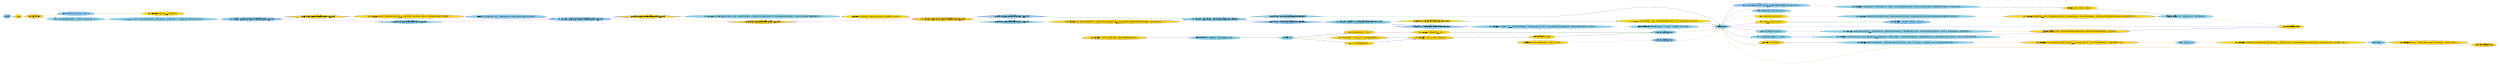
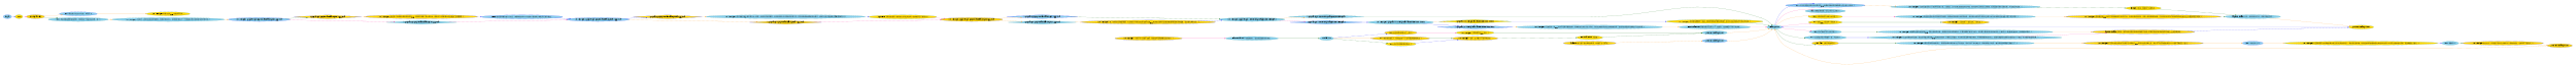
  digraph {
    fontname="DejaVu Sans"
    rankdir=LR
    node [color=teal fillcolor=skyblue fontname="DejaVu Sans" style=filled]
    edge [color=darkorange fontname="DejaVu Sans"]
    n1 [color=blue label=START]
    n2 [fillcolor=gold label=input]
    n3 [color=blue fillcolor=gold label=lorryfinaleswitch]
    n4 [color=blue label="You: “我觉得没什么好讨论的。”[离开。]"]
    n5 [label="You: “看起来像是警察该做的事。你觉得这一切是怎么回事，金？”"]
    n6 [color=blue fillcolor=gold label="You: “那里有很多女人。特别是对于一个女司机的驾驶舱来说。”"]
    n7 [color=blue fillcolor=gold label="Kim Kitsuragi: “是的，这个嘛……”他不再言语。"]
    n8 [fillcolor=gold label="Esprit de Corps: 不重要？"]
    n9 [label="Kim Kitsuragi: “我们应该回到凶杀案上。看看乔伊斯对私刑有什么可以说的。等今天的工作结束之后，我给警局去个电话，建议我们的缉毒部门调查一下。”"]
    n10 [color=blue fillcolor=gold label="Kim Kitsuragi: “已经有充足的理由可以展开正式调查了——等我们这里完事之后。我们可*不想*被困在那里……”他停下来想了一会儿。"]
    n11 [color=blue label="You: “你在想什么？”"]
    n12 [label="Kim Kitsuragi: “还有最后一件——但并不是最不重要的事，看来哈迪兄弟认识这个司机，我们也知道私刑发生的时候她在场。这也许这就是我们要找的工会的联系。”"]
    n13 [label="Esprit de Corps: 调查和案件*合而为一*，他想到。这的确是个不得了的发现。"]
    n14 [label=littlemainhub]
    n15 [label="Untitled hub"]
    n16 [color=blue fillcolor=gold label="You: “也许电影业也参合了一脚？”"]
    n17 [fillcolor=gold label="You: “也许交易商是某种影迷。”"]
    n18 [fillcolor=gold label="Kim Kitsuragi: “要我说的话——没有。”"]
    n19 [label="Jump to: [littlemainhub]"]
    n20 [color=blue label="Kim Kitsuragi: Variable[\"jam.abandoned_seen_article\"] == true"]
    n21 [color=blue fillcolor=gold label="Variable[\"jam.abandoned_seen_article\"] == true" shape=diamond]
    n22 [color=blue fillcolor=gold label="!(Variable[\"jam.abandoned_seen_article\"] == true)" shape=diamond]
    n23 [label="Kim Kitsuragi: “我不确定ULAN频率是怎么一回事，但是说不定很重要。也许这是車队之间更好的联系方式，同时还能避免频繁的流血事件，或者它以前可能是接入RCM网络的……”"]
    n24 [color=blue fillcolor=gold label="Kim Kitsuragi: Variable[\"jam.abandoned_seen_maps\"] == true"]
    n25 [fillcolor=gold label="Half Light: 窃听你的通话？你跟你们分局之间的吗？这种前景让人担忧……"]
    n26 [label="Variable[\"jam.abandoned_seen_maps\"] == true" shape=diamond]
    n27 [color=blue label="!(Variable[\"jam.abandoned_seen_maps\"] == true)" shape=diamond]
    n28 [label="Kim Kitsuragi: “我们没有找到任何*决定性*的证据，能把他们跟走私行动联系起来，但是我有点怀疑艾弗拉特·克莱尔会完全无视这些在他鼻子底下发生的事。”"]
    n29 [color=blue fillcolor=gold label="Kim Kitsuragi: “我的建议是——我们尽可能地利用它来对抗工会。来达到我们的目的。这是一条滑溜溜的鳗鱼，不过也许我们可以*间接地*压制住他们……在将来的某个时候。”"]
    n30 [label="Reaction Speed: 总之：这是未来的方向，而且可能很不错。"]
    n31 [fillcolor=gold label="Kim Kitsuragi: “还有最后重要的一点是，我们发现的是*露比的車厢*。这与工会之间存在不可否认的关联。”"]
    n32 [label="You: “工会真是深陷于周围的一切，不是吗？”"]
    n33 [label="You: “那电影海报呢？它们又有什么关联？”"]
    n34 [color=blue label="You: “卡拉洁对露比的看法也许是对的——她看起来确实跟車厢海报上的女孩十分相似。”"]
    n35 [fillcolor=gold label="You: “好吧——汇总完毕？”[离开。]"]
    n36 [color=blue fillcolor=gold label="You: “RCM会展开调查吗？”"]
    n37 [label="You: “所以*确实*跟工会有关联。”"]
    n38 [fillcolor=gold label="You: “你觉得这跟工会有什么关联？”"]
    n39 [color=blue fillcolor=gold label="Kim Kitsuragi: “我对那个无线电发报机特别好奇——特别是它连接了那么多电台。看来这个所谓的毒品交易真是广泛撒网啊。”"]
    n40 [color=blue label="Logic: 这就意味着资金十分充足。像那样的技术……肯定有个重量级人物在为它提供资金。"]
    n41 [label="Kim Kitsuragi: “以这样那样的方式吧，他们似乎是这样没错——如果没有别的，从逻辑上讲是的。不过我们在这里停留的期间，不用指望能查出些什么。最多也就是我们用来对付他们的一个角度。作为额外附加的把柄。”"]
    n42 [color=blue fillcolor=gold label="Reaction Speed: 意思是：像艾弗拉特那种狡猾的泥鳅是不会被一群警察和他们在乘坐舱里找到的一点东西抓住的。"]
    n43 [color=blue fillcolor=gold label="Kim Kitsuragi: “尽管……它们很*优雅*，我还是不觉得跟毒品交易有关。”"]
    n44 [label="Electrochemistry: 别被糊弄了，欲望总是能发挥作用的。"]
    n45 [label="Kim Kitsuragi: Variable[\"TASK.confront_hardie_about_drug_trade\"]"]
    n46 [color=blue label="Variable[\"TASK.confront_hardie_about_drug_trade\"]" shape=diamond]
    n47 [label="!(Variable[\"TASK.confront_hardie_about_drug_trade\"])" shape=diamond]
    n48 [label="Kim Kitsuragi: Variable[\"whirling.hardie_went_through_ruby_info\"]"]
    n49 [fillcolor=gold label="Variable[\"whirling.hardie_went_through_ruby_info\"]" shape=diamond]
    n50 [color=blue label="!(Variable[\"whirling.hardie_went_through_ruby_info\"])" shape=diamond]
    n51 [fillcolor=gold label="Kim Kitsuragi: 警督点点头——但他并不高兴。"]
    n52 [label="Kim Kitsuragi: “也许你是对的……”他停下来想了想。“老实说，这个联系让我感觉有些可疑。我宁愿不去分析别人的情绪。也许是因为我不太擅长吧，不过还是不愿意。”"]
    n53 [fillcolor=gold label="Empathy: 其实，他做得一点都不差。"]
    n54 [label="Kim Kitsuragi: “说实话，从我们目前的发现来看，我真的有点担心。证据似乎指向了一个特别庞大而又组织有序的经营活动。”"]
    n55 [color=blue label="Kim Kitsuragi: Variable[\"jam.abandoned_seen_radio\"] == true"]
    n56 [color=blue fillcolor=gold label="Variable[\"jam.abandoned_seen_radio\"] == true" shape=diamond]
    n57 [label="!(Variable[\"jam.abandoned_seen_radio\"] == true)" shape=diamond]
    n58 [color=blue fillcolor=gold label="Kim Kitsuragi: “哦，还有我们发现的地图。它们揭示了经营活动的*地理*范围——看来他们使用了废弃的隧道和通道来保持隐蔽。这是很有用的信息。”"]
-   n59 [color=blue label="Kim Kitsuragi: “汇总结束，”他点点头。“你先走。”"]
+   n59 [color=blue fillcolor=gold label="Kim Kitsuragi: “汇总结束，”他点点头。“你先走。”"]
    n60 [label="You: “腐败吗？”"]
    n61 [color=blue fillcolor=gold label="Kim Kitsuragi: 他点点头。“我还是不喜欢让内务部介入调查的想法。这样帮不了任何人。”"]
    n62 [color=blue fillcolor=gold label="Jump to: [littlemainhub]"]
    n63 [fillcolor=gold label="Jump to: [littlemainhub]"]
    n64 [color=blue fillcolor=gold label="Rhetoric: 他只是不喜欢薄弱的联系。特别是*这一类*的。"]
    n65 [color=blue label="Jump to: [littlemainhub]"]
    n66 [fillcolor=gold label="Kim Kitsuragi: “还没有展开任何调查的事实就已经引起我的深思了。我的意思是调查。特别是如果马德雷集团也牵扯其中的话……我无法想象他们没有。这的确很让人担心。”"]
    n67 [label="Kim Kitsuragi: “就像乔伊斯告诉我们的——逻辑上是这样没错。但是我们待在这里的时候，不要指望能打破这个缺口。充其量只是我们拿来对他们的一个角度……来达到其他目的。作为额外的弹药。”"]
    n1 -> n2 [color=blue]
    n2 -> n3 [color=deeppink]
    n3 -> n4
    n3 -> n5 [color=darkgreen]
    n4 -> n51
    n5 -> n54
    n6 -> n7 [color=darkgreen]
    n7 -> n8 [color=darkgreen]
    n8 -> n19 [color=darkgreen]
    n9 -> n10
    n10 -> n11
    n11 -> n66
    n12 -> n13
    n13 -> n14 [color=deeppink]
    n14 -> n32 [color=darkgreen]
    n14 -> n33 [color=deeppink]
    n14 -> n34 [color=blue]
    n14 -> n35 [color=deeppink]
    n14 -> n36 [color=darkgreen]
    n14 -> n37 [color=deeppink]
    n14 -> n38
    n15 -> n6
    n15 -> n16 [color=blue]
    n15 -> n17 [color=darkgreen]
    n16 -> n18 [color=deeppink]
    n17 -> n7 [color=blue]
    n18 -> n19 [color=darkgreen]
    n19 -> n14
    n20 -> n21 [color=blue]
    n20 -> n22
    n21 -> n23
    n22 -> n24 [color=deeppink]
    n23 -> n25 [color=blue]
    n24 -> n26
    n24 -> n27
    n25 -> n24 [color=deeppink]
    n26 -> n58
    n27 -> n45 [color=darkgreen]
    n28 -> n29
    n29 -> n30 [color=darkgreen]
    n30 -> n63
    n31 -> n14 [color=darkgreen]
    n32 -> n41 [color=blue]
    n34 -> n52
    n35 -> n59 [color=darkgreen]
    n36 -> n9 [color=darkgreen]
    n37 -> n67 [color=darkgreen]
    n38 -> n28 [color=deeppink]
    n39 -> n40 [color=blue]
    n40 -> n20 [color=blue]
    n41 -> n42 [color=deeppink]
    n42 -> n63 [color=blue]
    n43 -> n44 [color=deeppink]
    n44 -> n15 [color=darkgreen]
    n45 -> n46 [color=deeppink]
    n45 -> n47
    n46 -> n48 [color=blue]
    n47 -> n14 [color=darkgreen]
    n48 -> n49
    n48 -> n50 [color=blue]
    n49 -> n31 [color=blue]
    n50 -> n12
    n52 -> n53 [color=darkgreen]
    n53 -> n30 [color=darkgreen]
    n54 -> n55
    n55 -> n56 [color=darkgreen]
    n55 -> n57 [color=deeppink]
    n56 -> n39
    n57 -> n20 [color=deeppink]
    n58 -> n45 [color=blue]
    n60 -> n61 [color=darkgreen]
    n61 -> n62
    n62 -> n14
    n63 -> n14 [color=blue]
    n64 -> n65
    n65 -> n14
    n66 -> n60 [color=blue]
    n67 -> n42
  }
